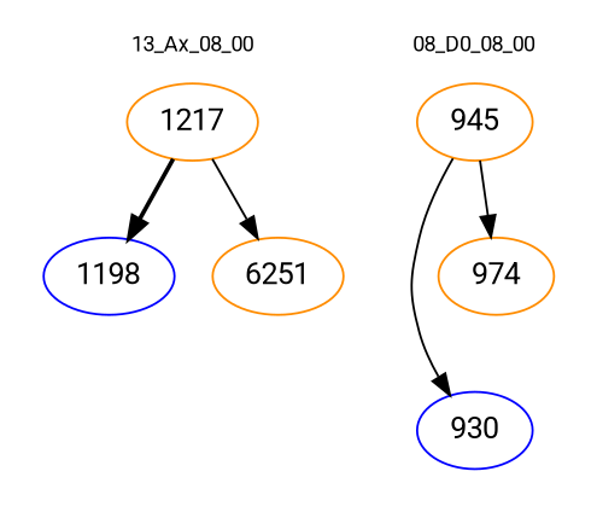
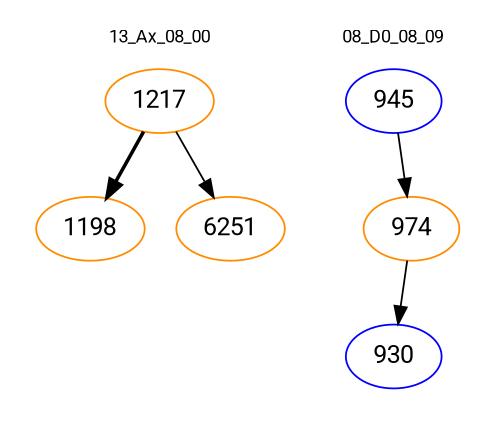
  digraph {
    fontname=Roboto
    node [color=darkorange fontname=Roboto]
    edge [color=black fontname=Roboto style=solid]
    n1 [label=1217]
-   n2 [color=blue label=1198]
+   n2 [label=1198]
    n3 [label=6251]
-   n4 [label=945]
+   n4 [color=blue label=945]
    n5 [color=blue label=930]
    n6 [label=974]
    subgraph cluster_1 {
      color=white
      fontsize=10
      label="13_Ax_08_00"
      n1
      n2
      n3
    }
    subgraph cluster_2 {
      color=white
      fontsize=10
-     label="08_D0_08_00"
+     label="08_D0_08_09"
      n4
      n5
      n6
    }
    n1 -> n2 [style=bold]
    n1 -> n3
-   n4 -> n5
+   n6 -> n5
    n4 -> n6
  }
